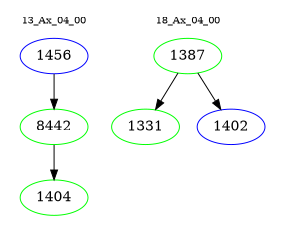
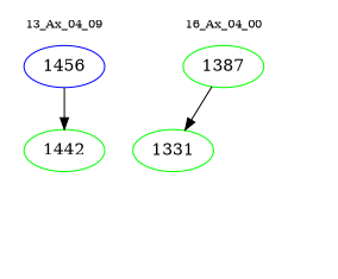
  digraph {
    node [color=green]
    edge [color=black]
-   n1 [label=8442]
-   n2 [label=1404]
+   n1 [label=1442]
    n3 [color=blue label=1456]
    n4 [label=1387]
    n5 [label=1331]
-   n6 [color=blue label=1402]
    subgraph cluster_1 {
      color=white
      fontsize=10
-     label="13_Ax_04_00"
+     label="13_Ax_04_09"
      n1
-     n2
      n3
    }
    subgraph cluster_2 {
      color=white
      fontsize=10
-     label="18_Ax_04_00"
+     label="16_Ax_04_00"
      n4
      n5
-     n6
    }
-   n1 -> n2
    n3 -> n1
    n4 -> n5
-   n4 -> n6
  }
